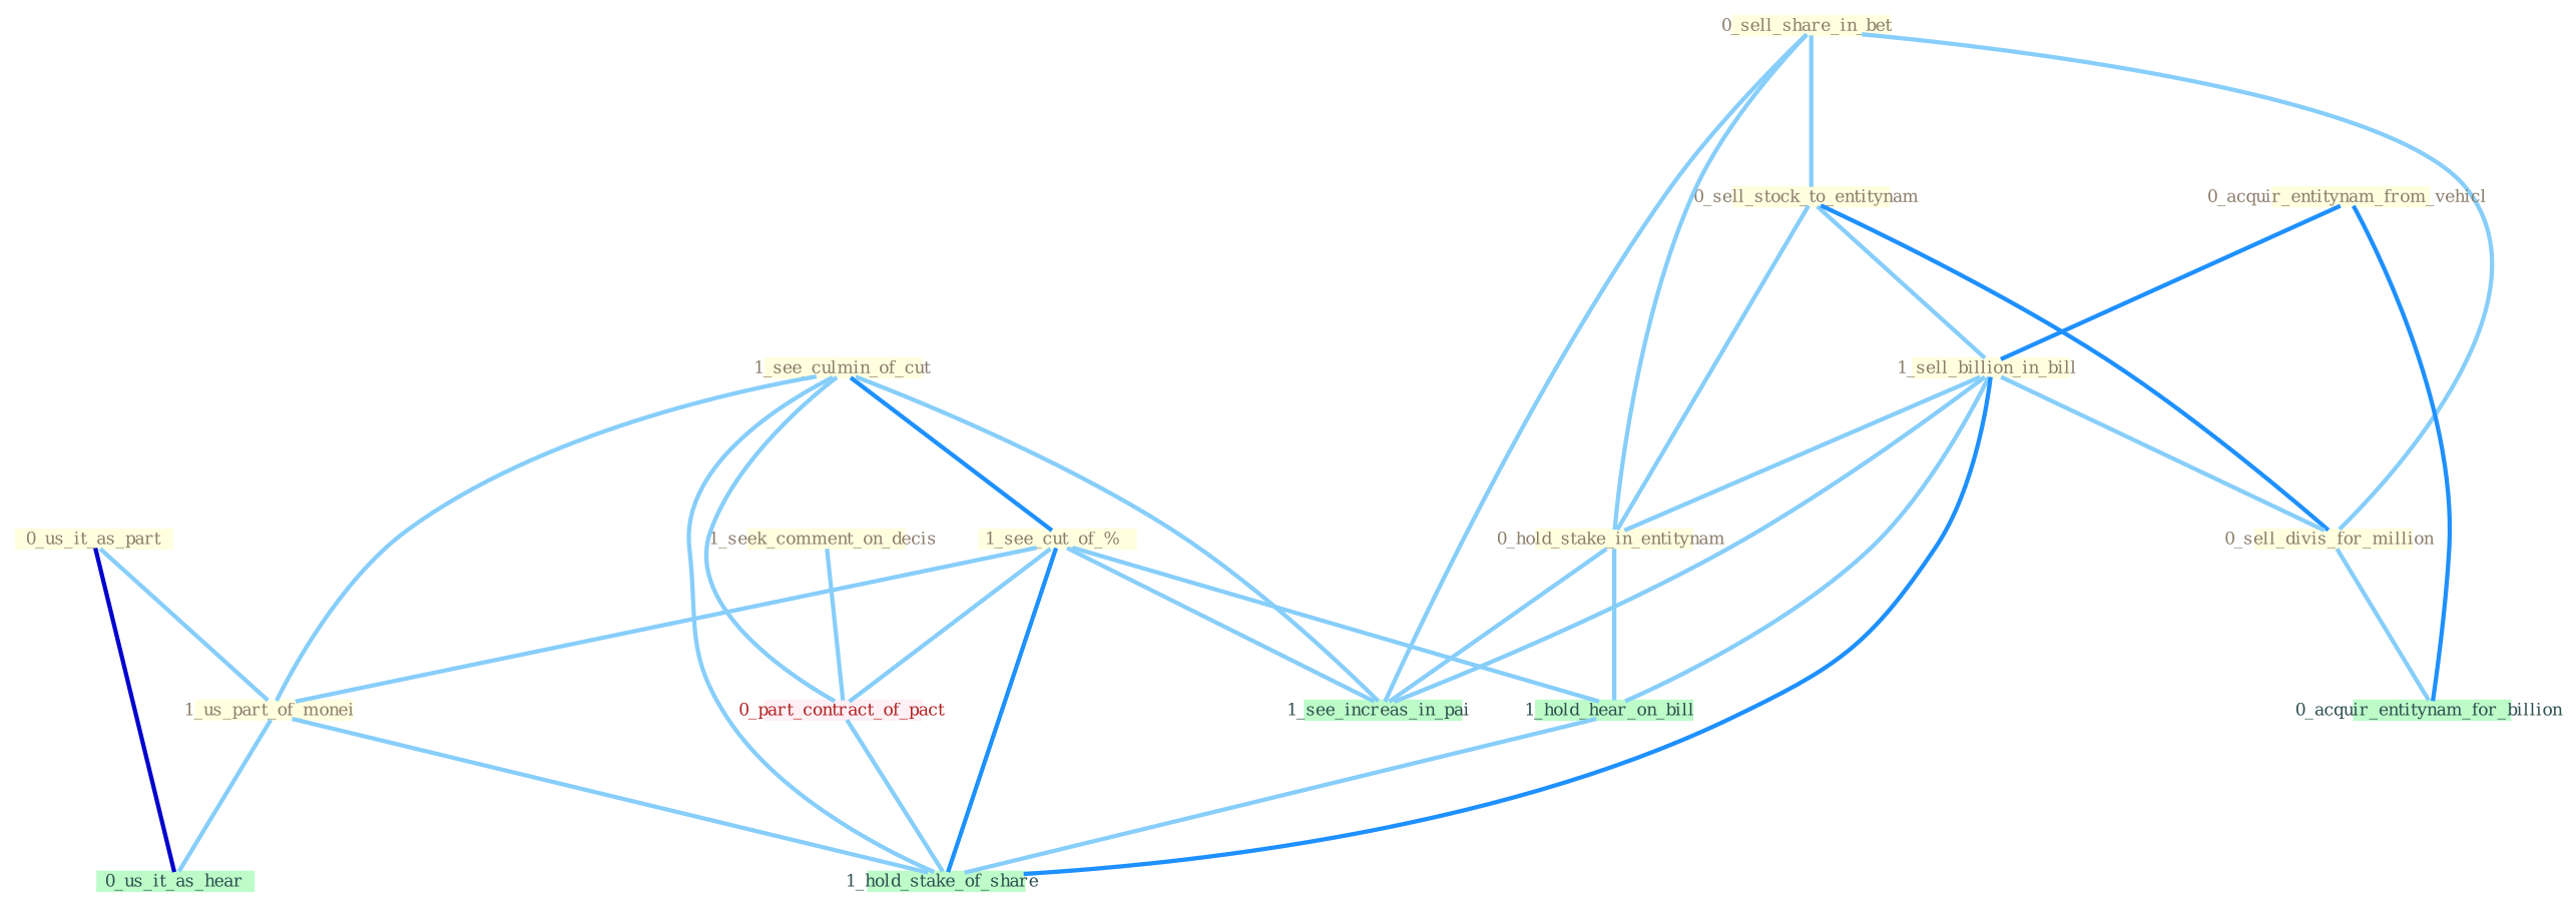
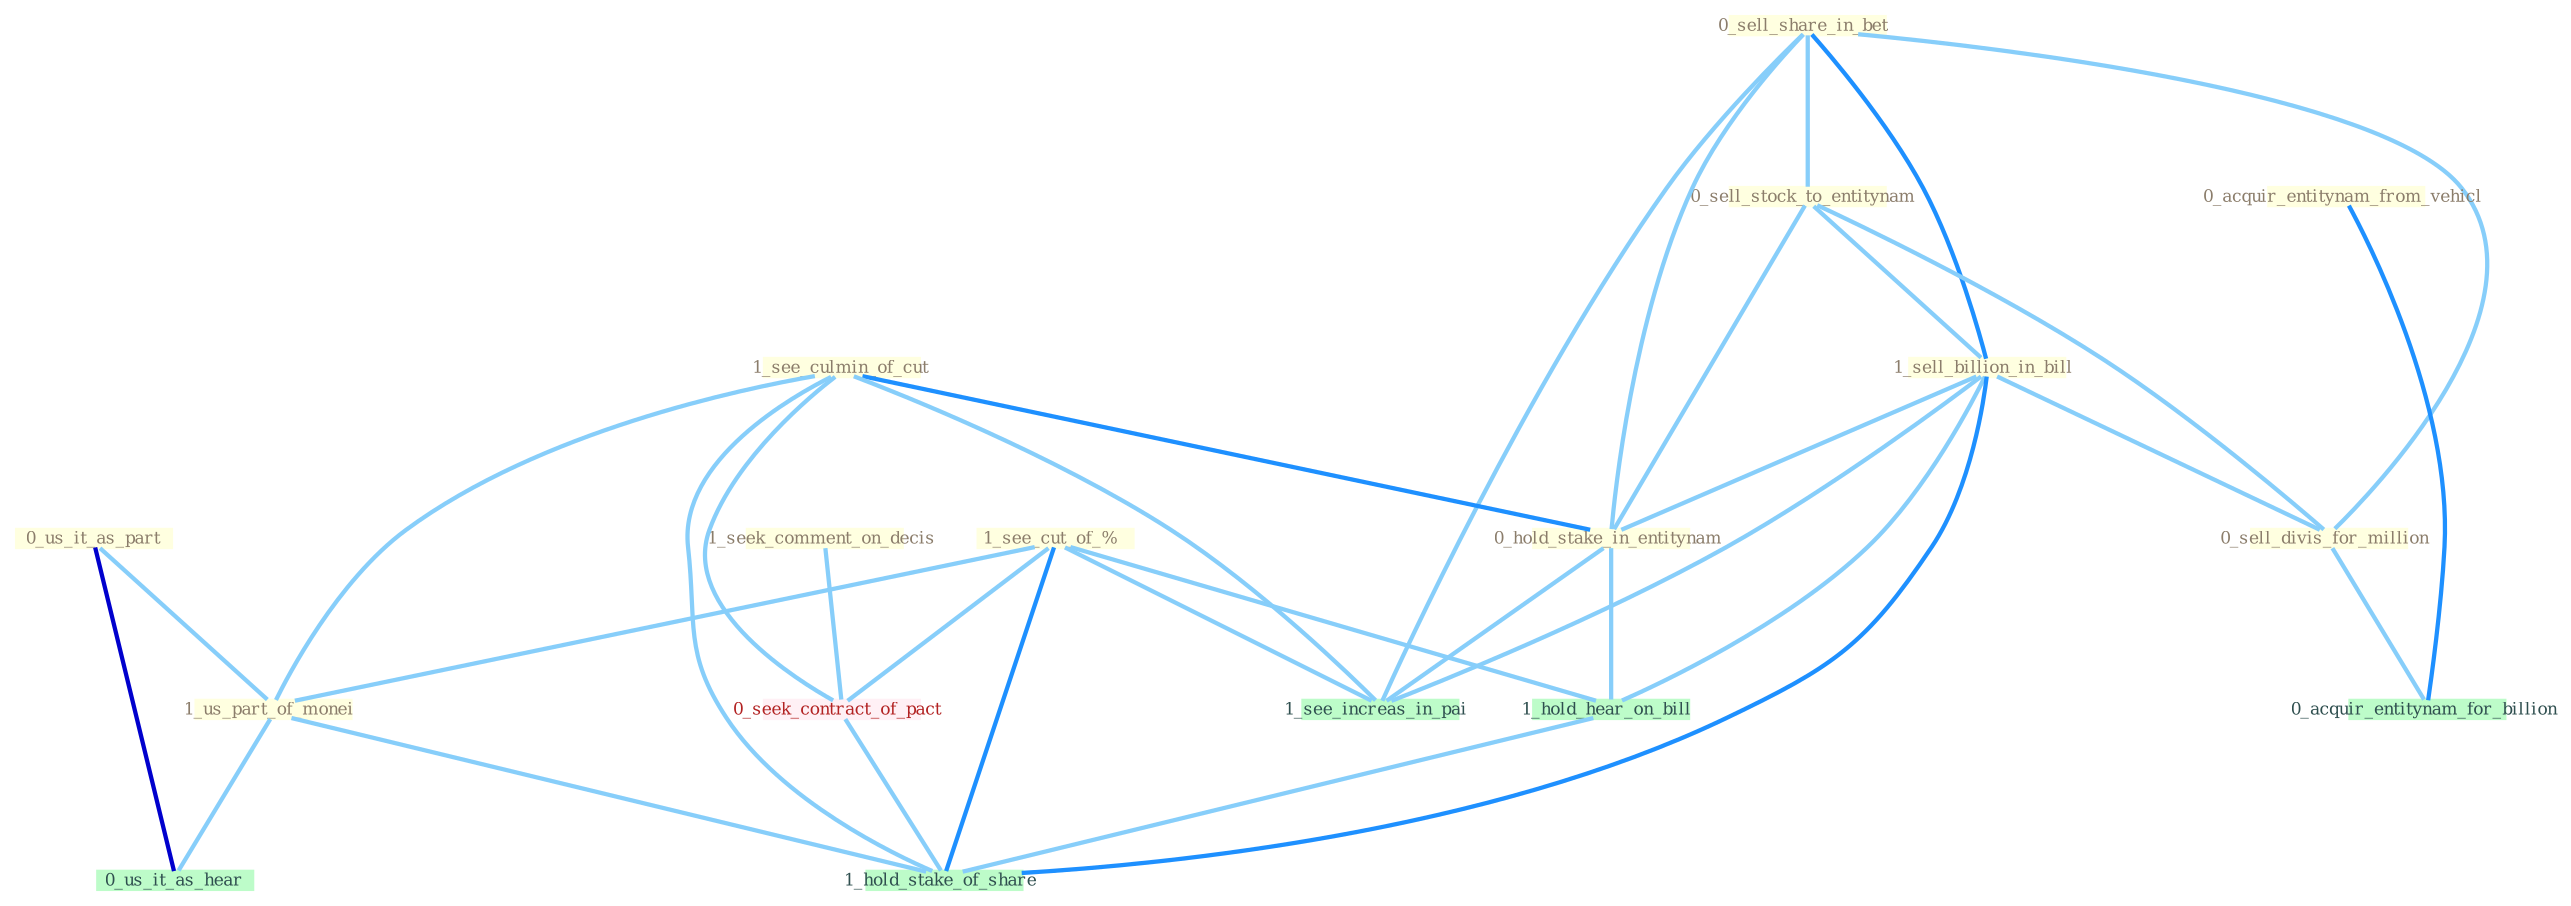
  graph {
    node [color="#ffffe0" fixedsize=true fontcolor="#8b7d6b" fontsize=4 shape=polygon style=filled]
    edge [color="#87cefa" w=1]
    "1_seek_comment_on_decis " [height=.06 width=.5]
    "0_sell_share_in_bet " [height=.06 width=.5]
    "0_sell_stock_to_entitynam " [height=.06 width=.5]
    "1_sell_billion_in_bill " [height=.06 width=.5]
    n5 [height=.06 label="1_see_culmin_of_cut" width=.5]
    "1_see_cut_of_% " [height=.06 width=.5]
    n7 [height=.06 label="0_us_it_as_part" width=.5]
    "0_hold_stake_in_entitynam " [height=.06 width=.5]
    "0_acquir_entitynam_from_vehicl " [height=.06 width=.5]
    "0_sell_divis_for_million " [height=.06 width=.5]
    "1_us_part_of_monei " [height=.06 width=.5]
-   "0_seek_contract_of_pact " [color="#fff0f5" fontcolor="#b22222" height=.06 width=.5 label="0_part_contract_of_pact"]
+   "0_seek_contract_of_pact " [color="#fff0f5" fontcolor="#b22222" height=.06 width=.5]
    "1_see_increas_in_pai " [color="#BDFCC9" fontcolor="#2f4f4f" height=.06 width=.5]
    "1_hold_hear_on_bill " [color="#BDFCC9" fontcolor="#2f4f4f" height=.06 width=.5]
    "1_hold_stake_of_share " [color="#BDFCC9" fontcolor="#2f4f4f" height=.06 width=.5]
    n16 [color="#BDFCC9" fontcolor="#2f4f4f" height=.06 label="0_us_it_as_hear" width=.5]
    "0_acquir_entitynam_for_billion " [color="#BDFCC9" fontcolor="#2f4f4f" height=.06 width=.5]
    subgraph sub_1 {
      "1_seek_comment_on_decis "
      "0_sell_share_in_bet "
      "0_sell_stock_to_entitynam "
      "1_sell_billion_in_bill "
      n5
      "1_see_cut_of_% "
      n7
      "0_hold_stake_in_entitynam "
      "0_acquir_entitynam_from_vehicl "
      "0_sell_divis_for_million "
      "1_us_part_of_monei "
    }
    subgraph sub_2 {
      "0_seek_contract_of_pact "
    }
    "1_seek_comment_on_decis " -- "0_seek_contract_of_pact "
    "0_sell_share_in_bet " -- "0_sell_stock_to_entitynam "
-   "0_acquir_entitynam_from_vehicl " -- "1_sell_billion_in_bill " [color="#1e90ff" w=2]
+   "0_sell_share_in_bet " -- "1_sell_billion_in_bill " [color="#1e90ff" w=2]
    "0_sell_share_in_bet " -- "0_hold_stake_in_entitynam "
    "0_sell_share_in_bet " -- "0_sell_divis_for_million "
    "0_sell_share_in_bet " -- "1_see_increas_in_pai "
    "0_sell_stock_to_entitynam " -- "1_sell_billion_in_bill "
    "0_sell_stock_to_entitynam " -- "0_hold_stake_in_entitynam "
-   "0_sell_stock_to_entitynam " -- "0_sell_divis_for_million " [color="#1e90ff"]
+   "0_sell_stock_to_entitynam " -- "0_sell_divis_for_million "
    "1_sell_billion_in_bill " -- "0_hold_stake_in_entitynam "
    "1_sell_billion_in_bill " -- "0_sell_divis_for_million "
    "1_sell_billion_in_bill " -- "1_see_increas_in_pai "
    "1_sell_billion_in_bill " -- "1_hold_hear_on_bill "
    "1_sell_billion_in_bill " -- "1_hold_stake_of_share " [color="#1e90ff" w=2]
-   n5 -- "1_see_cut_of_% " [color="#1e90ff" w=2]
+   n5 -- "0_hold_stake_in_entitynam " [color="#1e90ff" w=2]
    n5 -- "1_us_part_of_monei "
    n5 -- "0_seek_contract_of_pact "
    n5 -- "1_see_increas_in_pai "
    n5 -- "1_hold_stake_of_share "
    "1_see_cut_of_% " -- "1_us_part_of_monei "
    "1_see_cut_of_% " -- "0_seek_contract_of_pact "
    "1_see_cut_of_% " -- "1_see_increas_in_pai "
    "1_see_cut_of_% " -- "1_hold_hear_on_bill "
    "1_see_cut_of_% " -- "1_hold_stake_of_share " [color="#1e90ff"]
    n7 -- "1_us_part_of_monei "
    n7 -- n16 [color="#0000cd" w=3]
    "0_hold_stake_in_entitynam " -- "1_see_increas_in_pai "
    "0_hold_stake_in_entitynam " -- "1_hold_hear_on_bill "
    "0_acquir_entitynam_from_vehicl " -- "0_acquir_entitynam_for_billion " [color="#1e90ff" w=2]
    "0_sell_divis_for_million " -- "0_acquir_entitynam_for_billion "
    "1_us_part_of_monei " -- "1_hold_stake_of_share "
    "1_us_part_of_monei " -- n16
    "0_seek_contract_of_pact " -- "1_hold_stake_of_share "
    "1_hold_hear_on_bill " -- "1_hold_stake_of_share "
  }
